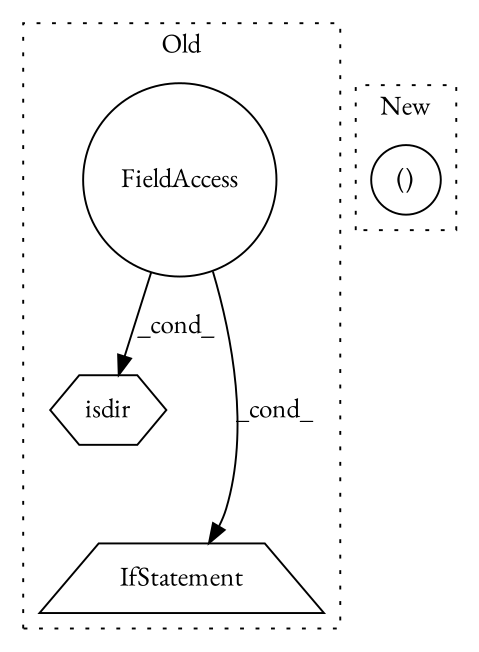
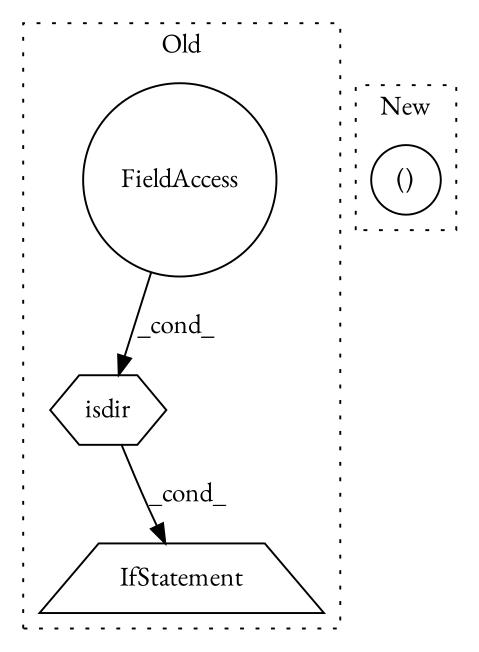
  digraph {
    fontname="EB Garamond"
    node [fontname="EB Garamond" shape=circle]
    edge [fontname="EB Garamond"]
    n1 [a=32 l="6,1" label=isdir s="9680,9723" shape=hexagon]
    n2 [a=22 l=7 label=FieldAccess s=9672]
    n3 [a=25 l="4,2" label=IfStatement s="9667,9724" shape=trapezium]
    n4 [a=106 l=101 label="()" s=10081]
    subgraph cluster_1 {
      label=Old
      style=dotted
      n1
      n2
      n3
    }
    subgraph cluster_2 {
      label=New
      style=dotted
      n4
    }
-   n2 -> n3 [label=_cond_]
+   n1 -> n3 [label=_cond_]
    n2 -> n1 [label=_cond_]
  }
